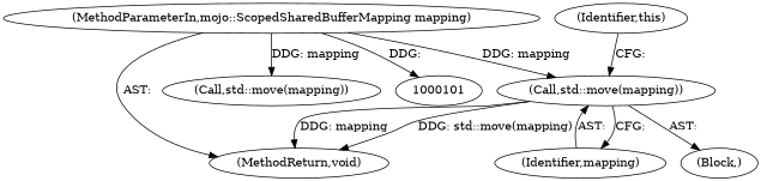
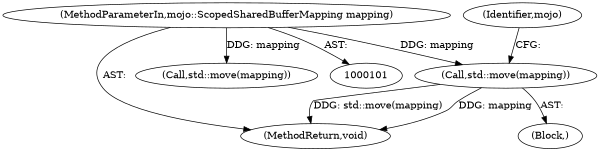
  digraph {
    fontname="DejaVu Serif"
    node [fontname="DejaVu Serif"]
    edge [fontname="DejaVu Serif"]
    n1 [label="(Call,std::move(mapping))"]
-   n2 [label="(Identifier,mapping)"]
    n3 [label="(MethodReturn,void)"]
    n4 [label="(Block,)"]
    n5 [label="(MethodParameterIn,mojo::ScopedSharedBufferMapping mapping)"]
    n6 [label="(Call,std::move(mapping))"]
    1000101
-   n8 [label="(Identifier,this)"]
-   n1 -> n2 [label="CFG: "]
+   n8 [label="(Identifier,mojo)"]
    n1 -> n3 [label="DDG: mapping"]
    n1 -> n3 [label="DDG: std::move(mapping)"]
    n1 -> n4 [label="AST: "]
-   n2 -> n1 [label="AST: "]
    n5 -> n1 [label="DDG: mapping"]
    n5 -> n3 [label="AST: "]
    n5 -> n6 [label="DDG: mapping"]
-   n5 -> 1000101 [label="DDG: "]
+   n5 -> 1000101 [label="AST: "]
    n8 -> n1 [label="CFG: "]
  }
